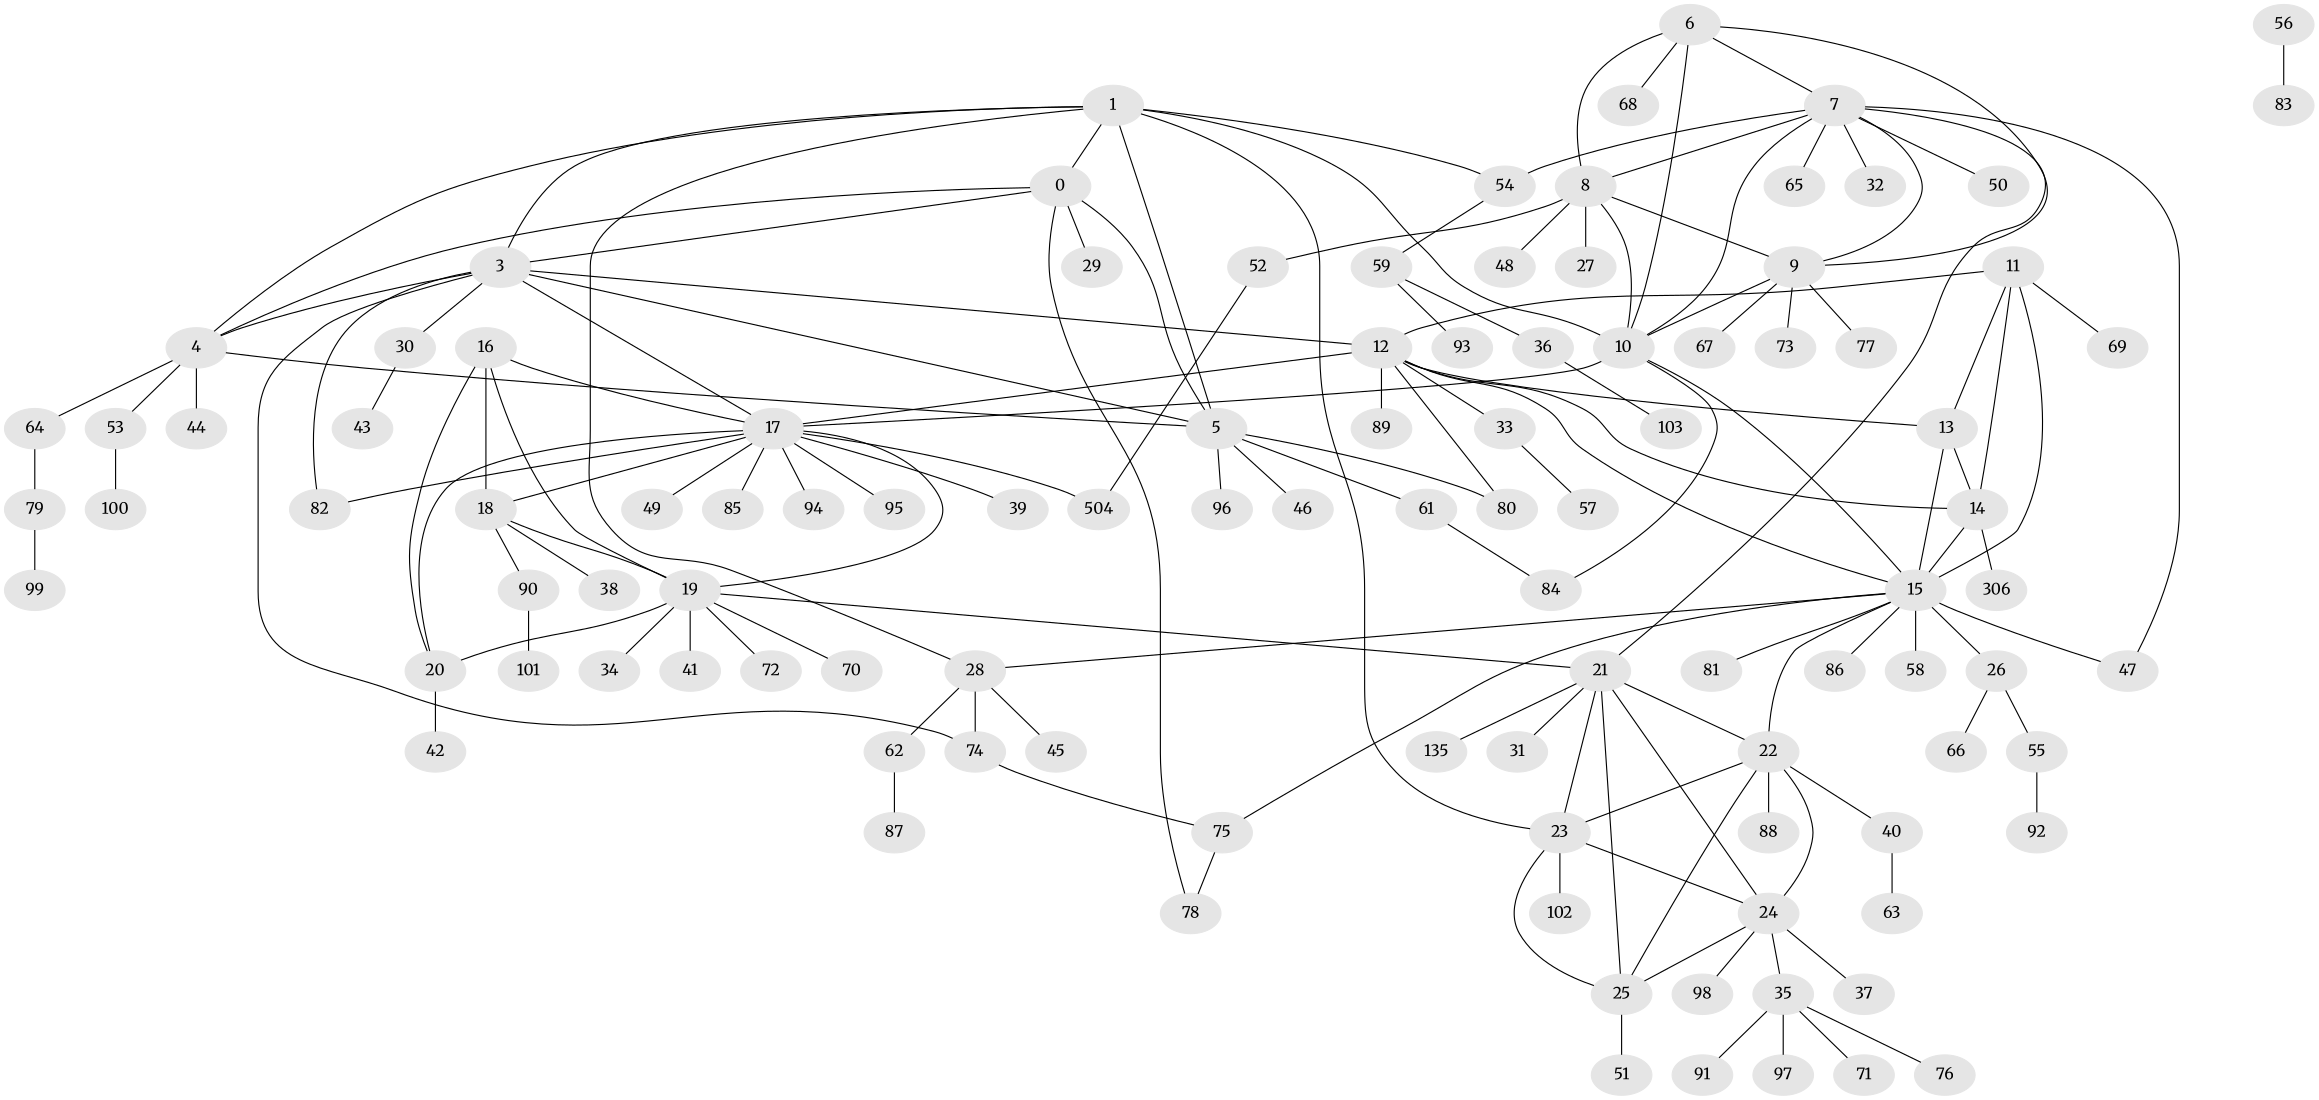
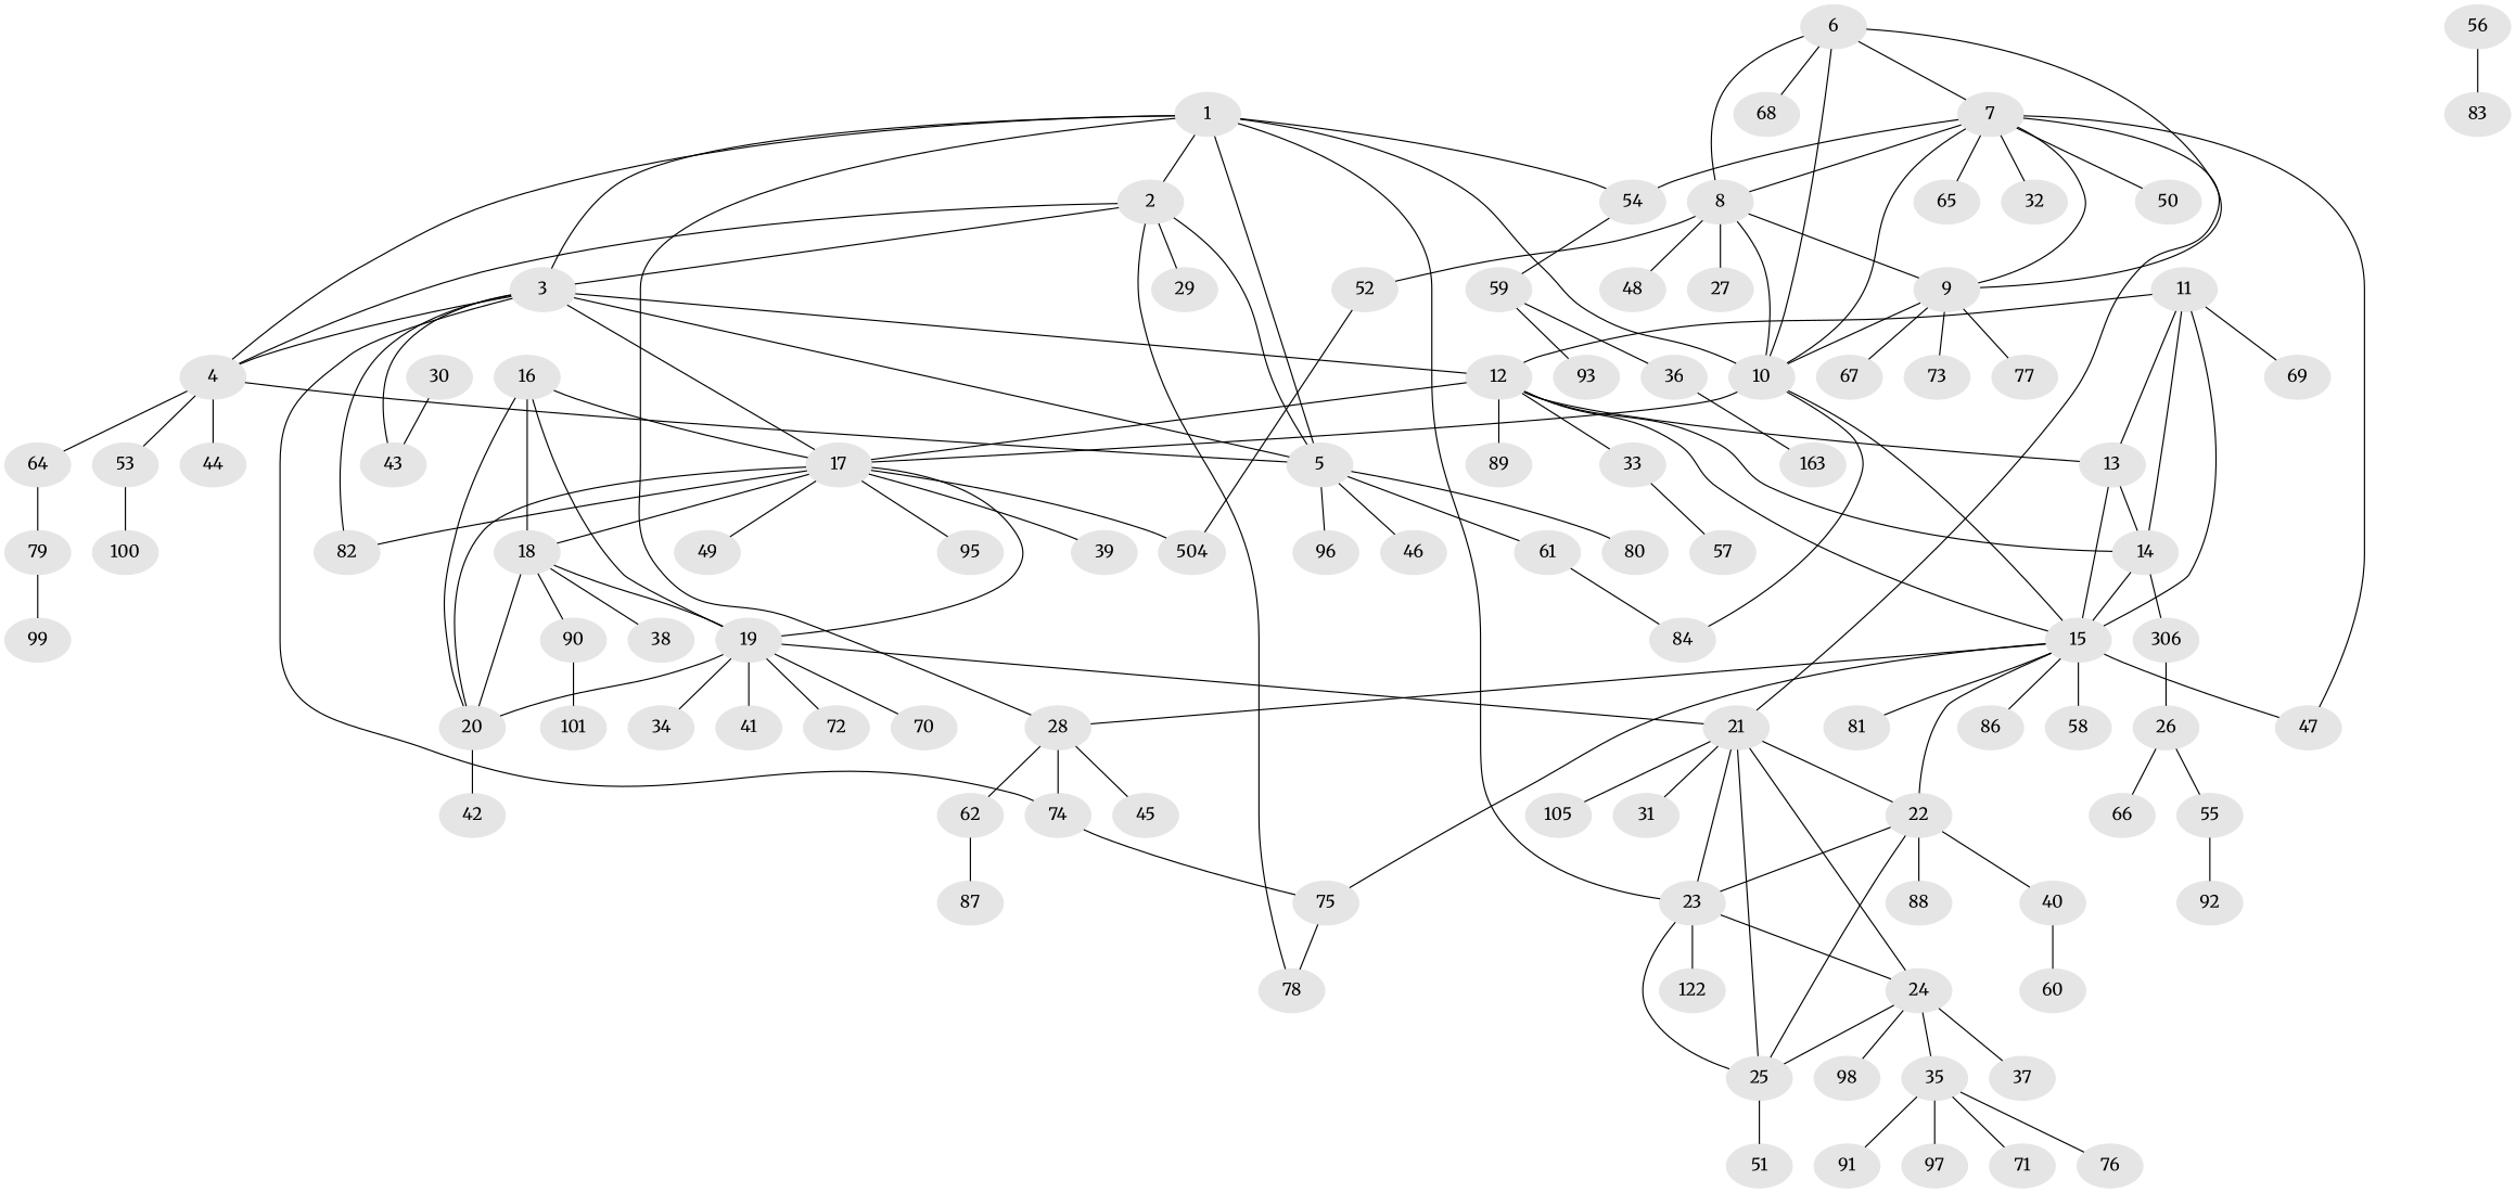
  graph {
    fontname=Merriweather
    node [color=gray90 fontname=Merriweather style=filled]
    edge [fontname=Merriweather]
    1
-   2 [label=0]
+   2
    3
    4
    5
    10
    23
    28
    54
    29
    78
    12
    17
    30
    74
    82
    44
    53
    64
    46
    61
    80
    96
    15
    84
    24
    25
-   102
+   102 [label=122]
    45
    62
    59
    13
    14
    33
    89
    18
    19
    20
    39
    49
-   85
-   94
    95
    n44 [label=504]
    43
    75
    100
    79
    6
    7
    8
    9
    68
    21
    32
    47
    50
    65
    27
    48
    52
    67
    73
    77
    22
    31
-   105 [label=135]
+   105
    56
    83
    26
    58
    81
    86
    11
    69
    n76 [label=306]
    57
    36
-   103
+   103 [label=163]
    40
    88
    55
    66
    16
    38
    90
    34
    41
    70
    72
    42
    101
    35
    37
    98
    51
-   60 [label=63]
+   60
    71
    76
    91
    97
    92
    87
    93
    99
    1 -- 2
    1 -- 3
    1 -- 4
    1 -- 5
    1 -- 10
    1 -- 23
    1 -- 28
    1 -- 54
    2 -- 3
    2 -- 4
    2 -- 5
    2 -- 29
    2 -- 78
    3 -- 4
    3 -- 5
    3 -- 12
    3 -- 17
-   3 -- 30
+   3 -- 43
    3 -- 74
    3 -- 82
    4 -- 5
    4 -- 44
    4 -- 53
    4 -- 64
    5 -- 46
    5 -- 61
    5 -- 80
    5 -- 96
    10 -- 17
    10 -- 15
    10 -- 84
    23 -- 24
    23 -- 25
    23 -- 102
    28 -- 74
    28 -- 45
    28 -- 62
    54 -- 59
    12 -- 17
-   12 -- 80
    12 -- 15
    12 -- 13
    12 -- 14
    12 -- 33
    12 -- 89
    17 -- 82
    17 -- 18
    17 -- 19
    17 -- 20
    17 -- 39
    17 -- 49
-   17 -- 85
-   17 -- 94
    17 -- 95
    17 -- n44
    30 -- 43
    74 -- 75
    53 -- 100
    64 -- 79
    61 -- 84
    15 -- 28
    15 -- 75
    15 -- 47
    15 -- 22
-   15 -- 26
+   n76 -- 26
    15 -- 58
    15 -- 81
    15 -- 86
    24 -- 25
    24 -- 35
    24 -- 37
    24 -- 98
    25 -- 51
    62 -- 87
    59 -- 36
    59 -- 93
    13 -- 15
    13 -- 14
    14 -- 15
    14 -- n76
    33 -- 57
    18 -- 19
+   18 -- 20
    18 -- 38
    18 -- 90
    19 -- 20
    19 -- 21
    19 -- 34
    19 -- 41
    19 -- 70
    19 -- 72
    20 -- 42
    75 -- 78
    79 -- 99
    6 -- 10
    6 -- 7
    6 -- 8
    6 -- 9
    6 -- 68
    7 -- 10
    7 -- 54
    7 -- 8
    7 -- 9
    7 -- 21
    7 -- 32
    7 -- 47
    7 -- 50
    7 -- 65
    8 -- 10
    8 -- 9
    8 -- 27
    8 -- 48
    8 -- 52
    9 -- 10
    9 -- 67
    9 -- 73
    9 -- 77
    21 -- 23
    21 -- 24
    21 -- 25
    21 -- 22
    21 -- 31
    21 -- 105
    52 -- n44
    22 -- 23
-   22 -- 24
    22 -- 25
    22 -- 40
    22 -- 88
    56 -- 83
    26 -- 55
    26 -- 66
    11 -- 12
    11 -- 15
    11 -- 13
    11 -- 14
    11 -- 69
    36 -- 103
    40 -- 60
    55 -- 92
    16 -- 17
    16 -- 18
    16 -- 19
    16 -- 20
    90 -- 101
    35 -- 71
    35 -- 76
    35 -- 91
    35 -- 97
  }
